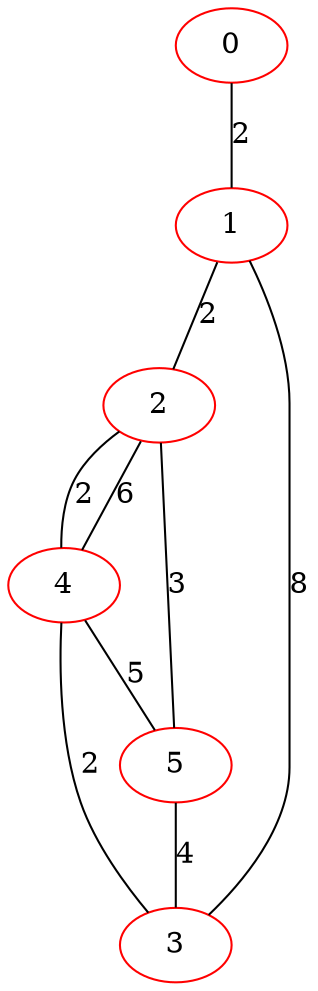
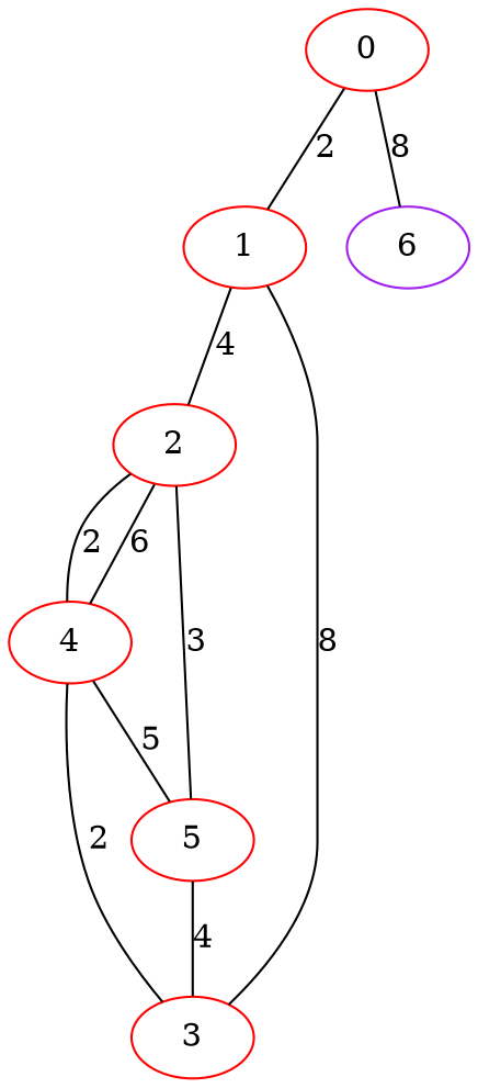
  graph {
    node [color=red weight=1]
    0
    1
+   6 [color=purple weight=4]
    2
    3
    4
    5
    0 -- 1 [label=2]
-   1 -- 2 [label=2]
+   0 -- 6 [label=8]
+   1 -- 2 [label=4]
    1 -- 3 [label=8]
    2 -- 4 [label=2]
    2 -- 4 [label=6]
    2 -- 5 [label=3]
    3 -- 4 [label=2]
    4 -- 5 [label=5]
    5 -- 3 [label=4]
  }
